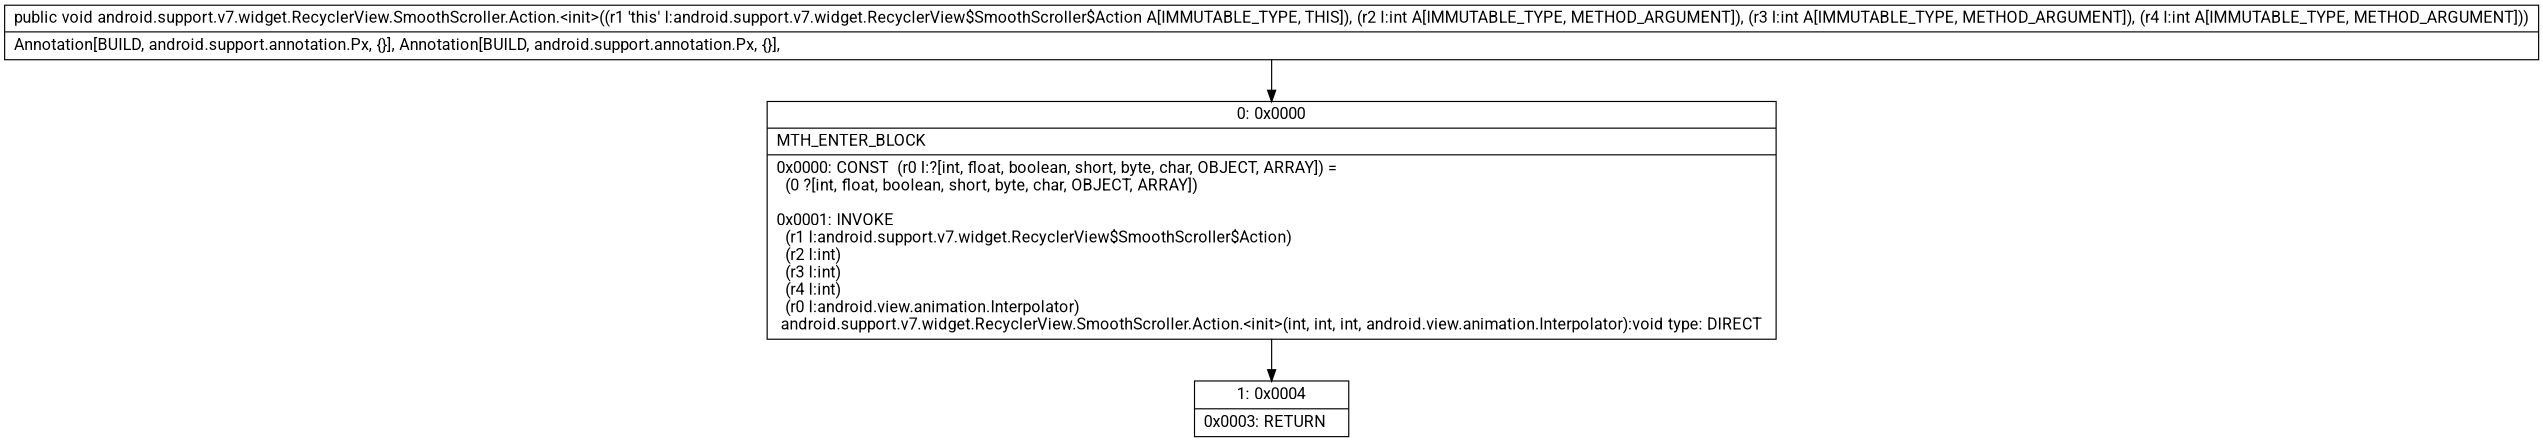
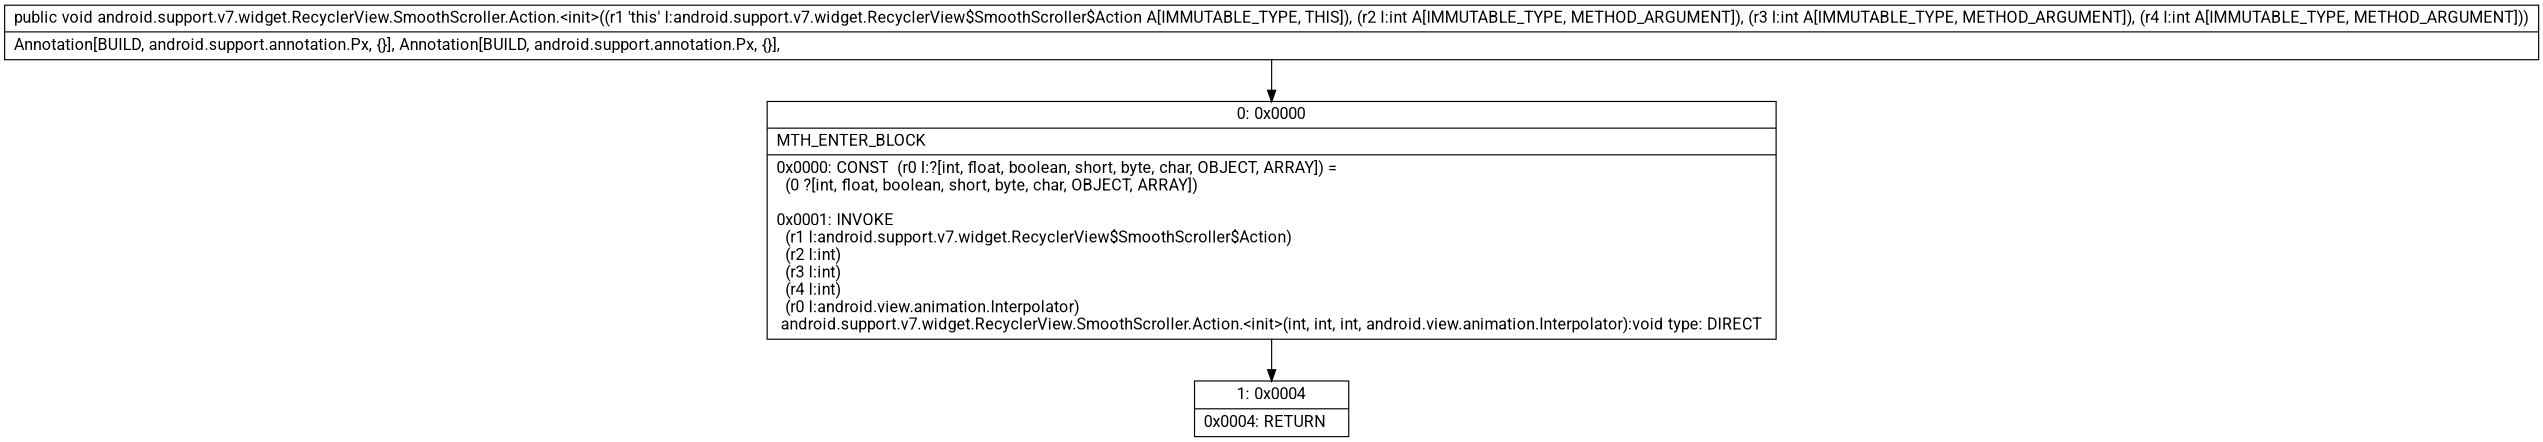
  digraph {
    fontname=Roboto
    node [shape=record fontname=Roboto]
    edge [fontname=Roboto]
    n1 [label="{0\:\ 0x0000|MTH_ENTER_BLOCK\l|0x0000: CONST  (r0 I:?[int, float, boolean, short, byte, char, OBJECT, ARRAY]) = \l  (0 ?[int, float, boolean, short, byte, char, OBJECT, ARRAY])\l \l0x0001: INVOKE  \l  (r1 I:android.support.v7.widget.RecyclerView$SmoothScroller$Action)\l  (r2 I:int)\l  (r3 I:int)\l  (r4 I:int)\l  (r0 I:android.view.animation.Interpolator)\l android.support.v7.widget.RecyclerView.SmoothScroller.Action.\<init\>(int, int, int, android.view.animation.Interpolator):void type: DIRECT \l}"]
-   n2 [label="{1\:\ 0x0004|0x0003: RETURN   \l}"]
+   n2 [label="{1\:\ 0x0004|0x0004: RETURN   \l}"]
    n3 [label="{public void android.support.v7.widget.RecyclerView.SmoothScroller.Action.\<init\>((r1 'this' I:android.support.v7.widget.RecyclerView$SmoothScroller$Action A[IMMUTABLE_TYPE, THIS]), (r2 I:int A[IMMUTABLE_TYPE, METHOD_ARGUMENT]), (r3 I:int A[IMMUTABLE_TYPE, METHOD_ARGUMENT]), (r4 I:int A[IMMUTABLE_TYPE, METHOD_ARGUMENT]))  | Annotation[BUILD, android.support.annotation.Px, \{\}], Annotation[BUILD, android.support.annotation.Px, \{\}], \l}"]
    n1 -> n2
    n3 -> n1
  }
